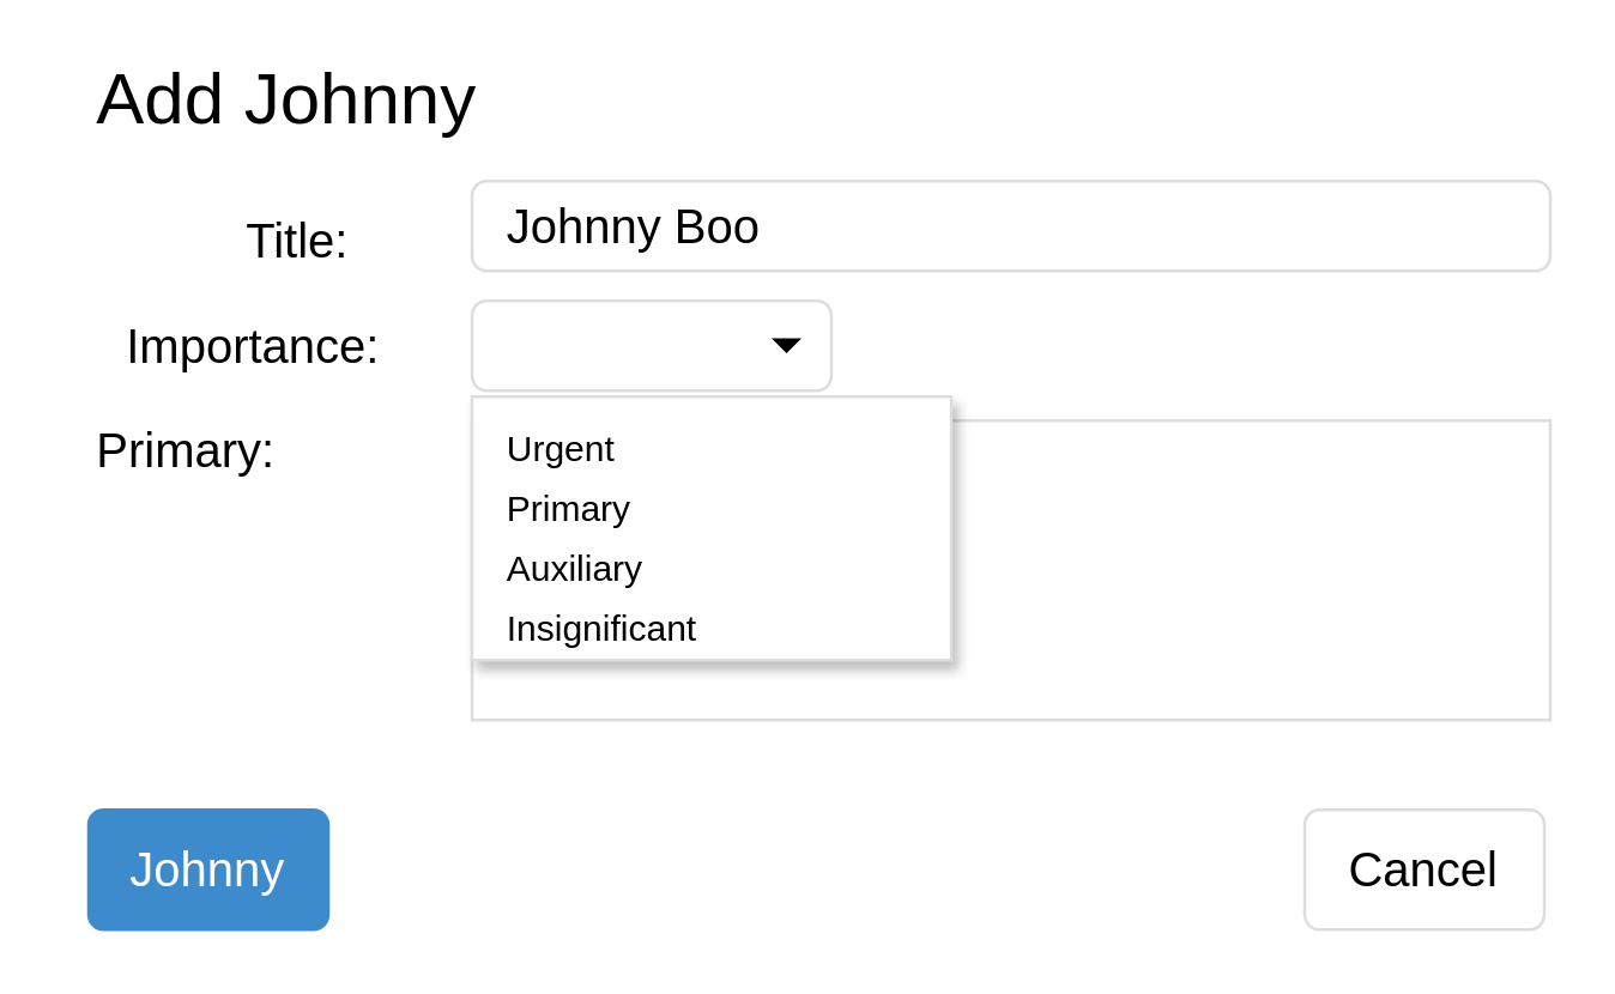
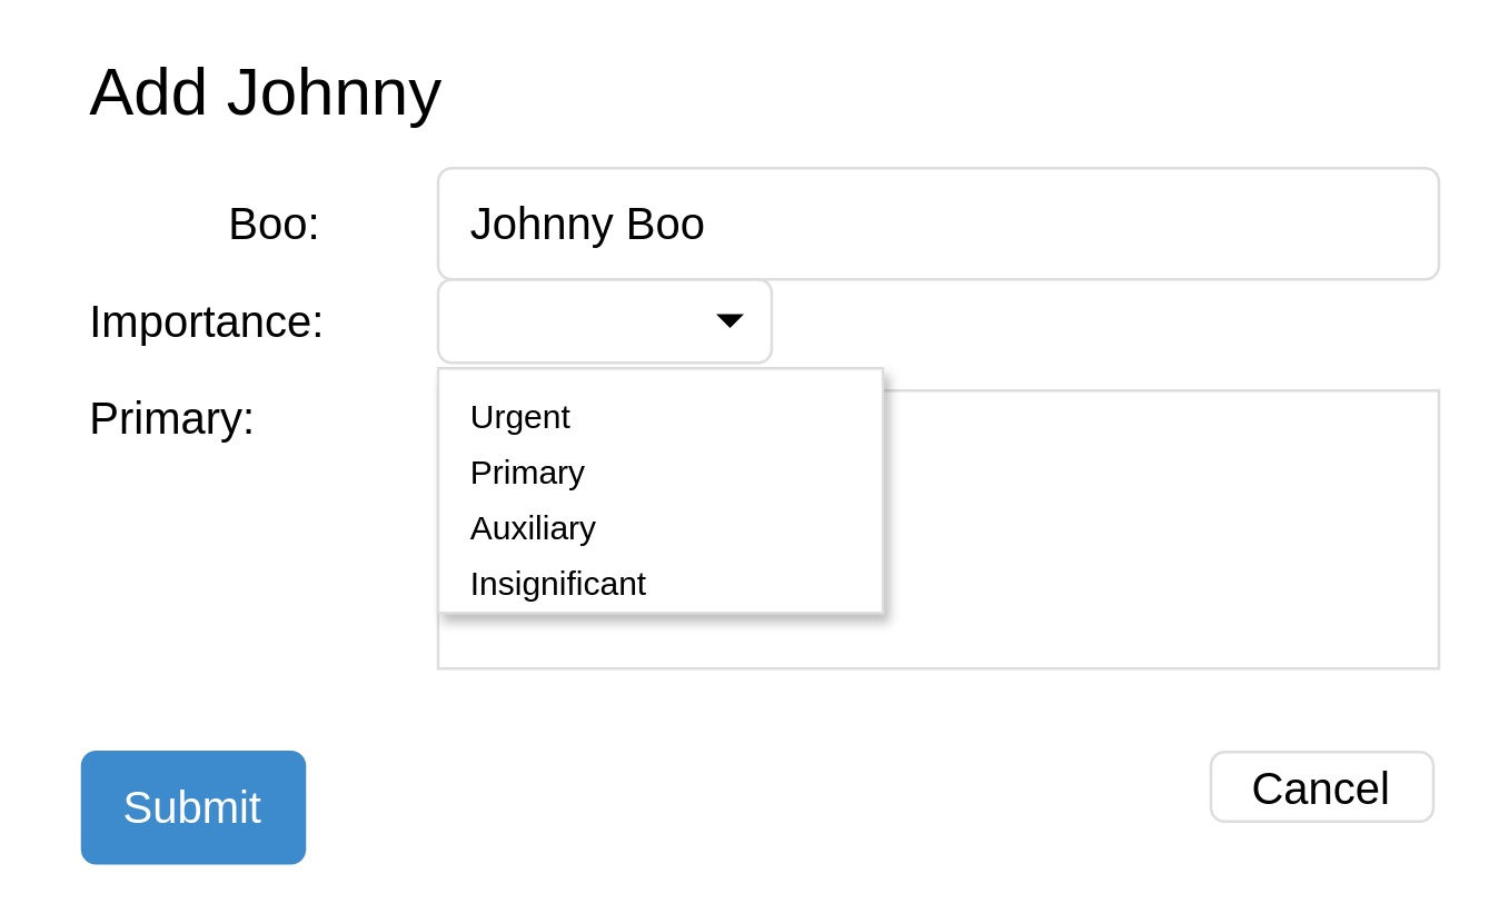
  <mxCell id="0" />
  <mxCell id="1" parent="0" />
  <mxCell id="2" value="" style="rounded=0;whiteSpace=wrap;html=1;fontSize=24;strokeColor=#DDDDDD;" vertex="1" parent="1"><mxGeometry x="157" y="140" width="360" height="100" as="geometry" /></mxCell>
  <mxCell id="3" value="Add Johnny" style="html=1;shadow=0;dashed=0;shape=mxgraph.bootstrap.rect;strokeColor=none;fillColor=none;fontSize=24;align=left;spacingLeft=10;" vertex="1" parent="1"><mxGeometry x="20" y="20" width="250" height="26" as="geometry" /></mxCell>
  <mxCell id="4" value="" style="shape=image;html=1;verticalAlign=top;verticalLabelPosition=bottom;labelBackgroundColor=#ffffff;imageAspect=0;aspect=fixed;image=https://cdn2.iconfinder.com/data/icons/ios-tab-bar/25/Cross_Cricle-128.png" vertex="1" parent="1"><mxGeometry x="487" y="20" width="28" height="28" as="geometry" /></mxCell>
  <mxCell id="5" value="" style="html=1;shadow=0;dashed=0;shape=mxgraph.bootstrap.rrect;rSize=5;strokeColor=#dddddd;spacingRight=10;fontSize=16;fillColor=#FFFFFF;align=left;spacingLeft=10;whiteSpace=wrap;" vertex="1" parent="1"><mxGeometry x="157" y="100" width="120" height="30" as="geometry" /></mxCell>
  <mxCell id="6" value="" style="shape=triangle;direction=south;fillColor=#000000;strokeColor=none;perimeter=none;" vertex="1" parent="5"><mxGeometry x="1" y="0.5" width="10" height="5" relative="1" as="geometry"><mxPoint x="-20" y="-2.5" as="offset" /></mxGeometry></mxCell>
  <mxCell id="7" value="" style="html=1;shadow=0;dashed=0;shape=mxgraph.bootstrap.rect;fillColor=#ffffff;strokeColor=#dddddd;shadow=1;" vertex="1" parent="1"><mxGeometry x="157" y="132" width="160" height="88" as="geometry" /></mxCell>
  <mxCell id="8" value="Urgent" style="html=1;shadow=0;dashed=0;shape=mxgraph.bootstrap.rect;strokeColor=none;spacingLeft=10;align=left;fillColor=none;whiteSpace=wrap;resizeWidth=1;" vertex="1" parent="7"><mxGeometry width="160" height="20" relative="1" as="geometry"><mxPoint y="8" as="offset" /></mxGeometry></mxCell>
  <mxCell id="9" value="Primary" style="html=1;shadow=0;dashed=0;shape=mxgraph.bootstrap.rect;strokeColor=none;spacingLeft=10;align=left;fillColor=none;whiteSpace=wrap;resizeWidth=1;" vertex="1" parent="7"><mxGeometry width="160" height="20" relative="1" as="geometry"><mxPoint y="28" as="offset" /></mxGeometry></mxCell>
  <mxCell id="10" value="Auxiliary" style="html=1;shadow=0;dashed=0;shape=mxgraph.bootstrap.rect;strokeColor=none;spacingLeft=10;align=left;fillColor=none;whiteSpace=wrap;resizeWidth=1;" vertex="1" parent="7"><mxGeometry width="160" height="20" relative="1" as="geometry"><mxPoint y="48" as="offset" /></mxGeometry></mxCell>
  <mxCell id="11" value="Insignificant" style="html=1;shadow=0;dashed=0;shape=mxgraph.bootstrap.rect;strokeColor=none;spacingLeft=10;align=left;fillColor=none;whiteSpace=wrap;resizeWidth=1;" vertex="1" parent="7"><mxGeometry width="160" height="20" relative="1" as="geometry"><mxPoint y="68" as="offset" /></mxGeometry></mxCell>
- <mxCell id="12" value="Johnny Boo" style="html=1;shadow=0;dashed=0;shape=mxgraph.bootstrap.rrect;rSize=5;fillColor=#ffffff;strokeColor=#dddddd;fontSize=16;align=left;spacingLeft=10;whiteSpace=wrap;" vertex="1" parent="1"><mxGeometry x="157" y="60" width="360" height="30" as="geometry" /></mxCell>
- <mxCell id="13" value="Title:" style="html=1;shadow=0;dashed=0;shape=mxgraph.bootstrap.rect;strokeColor=none;fillColor=none;fontSize=16;align=left;spacingLeft=10;" vertex="1" parent="1"><mxGeometry x="70" y="67" width="47" height="26" as="geometry" /></mxCell>
- <mxCell id="14" value="Importance:" style="html=1;shadow=0;dashed=0;shape=mxgraph.bootstrap.rect;strokeColor=none;fillColor=none;fontSize=16;align=left;spacingLeft=10;" vertex="1" parent="1"><mxGeometry x="30" y="102" width="97" height="26" as="geometry" /></mxCell>
+ <mxCell id="12" value="Johnny Boo" style="html=1;shadow=0;dashed=0;shape=mxgraph.bootstrap.rrect;rSize=5;fillColor=#ffffff;strokeColor=#dddddd;fontSize=16;align=left;spacingLeft=10;whiteSpace=wrap;" vertex="1" parent="1"><mxGeometry x="157" y="60" width="360" height="40" as="geometry" /></mxCell>
+ <mxCell id="13" value="Boo:" style="html=1;shadow=0;dashed=0;shape=mxgraph.bootstrap.rect;strokeColor=none;fillColor=none;fontSize=16;align=left;spacingLeft=10;" vertex="1" parent="1"><mxGeometry x="70" y="67" width="47" height="26" as="geometry" /></mxCell>
+ <mxCell id="14" value="Importance:" style="html=1;shadow=0;dashed=0;shape=mxgraph.bootstrap.rect;strokeColor=none;fillColor=none;fontSize=16;align=left;spacingLeft=10;" vertex="1" parent="1"><mxGeometry x="20" y="102" width="97" height="26" as="geometry" /></mxCell>
  <mxCell id="15" value="Primary:" style="html=1;shadow=0;dashed=0;shape=mxgraph.bootstrap.rect;strokeColor=none;fillColor=none;fontSize=16;align=left;spacingLeft=10;" vertex="1" parent="1"><mxGeometry x="20" y="137" width="97" height="26" as="geometry" /></mxCell>
- <mxCell id="16" value="Johnny" style="html=1;shadow=0;dashed=0;shape=mxgraph.bootstrap.rrect;rSize=5;fillColor=#3D8BCD;align=center;strokeColor=#3D8BCD;fontColor=#ffffff;fontSize=16;whiteSpace=wrap;" vertex="1" parent="1"><mxGeometry x="29" y="270" width="80" height="40" as="geometry" /></mxCell>
- <mxCell id="17" value="Cancel" style="html=1;shadow=0;dashed=0;shape=mxgraph.bootstrap.rrect;rSize=5;strokeColor=#dddddd;fillColor=#ffffff;align=center;fontSize=16;whiteSpace=wrap;" vertex="1" parent="1"><mxGeometry x="435" y="270" width="80" height="40" as="geometry" /></mxCell>
+ <mxCell id="16" value="Submit" style="html=1;shadow=0;dashed=0;shape=mxgraph.bootstrap.rrect;rSize=5;fillColor=#3D8BCD;align=center;strokeColor=#3D8BCD;fontColor=#ffffff;fontSize=16;whiteSpace=wrap;" vertex="1" parent="1"><mxGeometry x="29" y="270" width="80" height="40" as="geometry" /></mxCell>
+ <mxCell id="17" value="Cancel" style="html=1;shadow=0;dashed=0;shape=mxgraph.bootstrap.rrect;rSize=5;strokeColor=#dddddd;fillColor=#ffffff;align=center;fontSize=16;whiteSpace=wrap;" vertex="1" parent="1"><mxGeometry x="435" y="270" width="80" height="25" as="geometry" /></mxCell>
